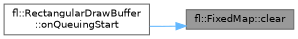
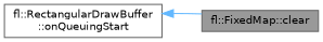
  digraph {
    rankdir=RL
    node [fontname=Helvetica fontsize=10 shape=box style=filled]
    n1 [color=gray40 fillcolor=grey60 fontcolor=black height=0.2 label="fl::FixedMap::clear" width=0.4]
    n2 [color=grey40 fillcolor=white height=0.2 label="fl::RectangularDrawBuffer\l::onQueuingStart" width=0.4]
-   n1 -> n2 [color=steelblue1 dir=back fontname=Helvetica fontsize=10 labelfontname=Helvetica labelfontsize=10 style=solid]
+   n2 -> n1 [color=steelblue1 dir=back fontname=Helvetica fontsize=10 labelfontname=Helvetica labelfontsize=10 style=solid]
  }
